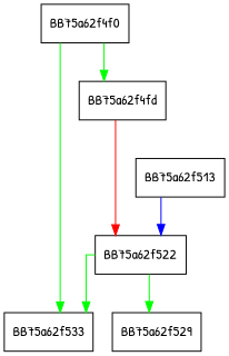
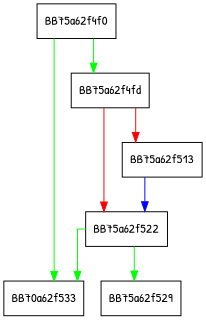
  digraph {
    fontname="Patrick Hand"
    splines=ortho
    node [fontname="Patrick Hand" shape=box]
    edge [color=green fontname="Patrick Hand"]
    BB75a62f4f0
-   BB75a62f533
+   BB75a62f533 [label=BB70a62f533]
    BB75a62f4fd
    BB75a62f522
    BB75a62f513
    BB75a62f529
    BB75a62f4f0 -> BB75a62f533
    BB75a62f4f0 -> BB75a62f4fd
    BB75a62f4fd -> BB75a62f522 [color=red]
+   BB75a62f4fd -> BB75a62f513 [color=red]
    BB75a62f522 -> BB75a62f533
    BB75a62f522 -> BB75a62f529
    BB75a62f513 -> BB75a62f522 [color=blue]
  }
